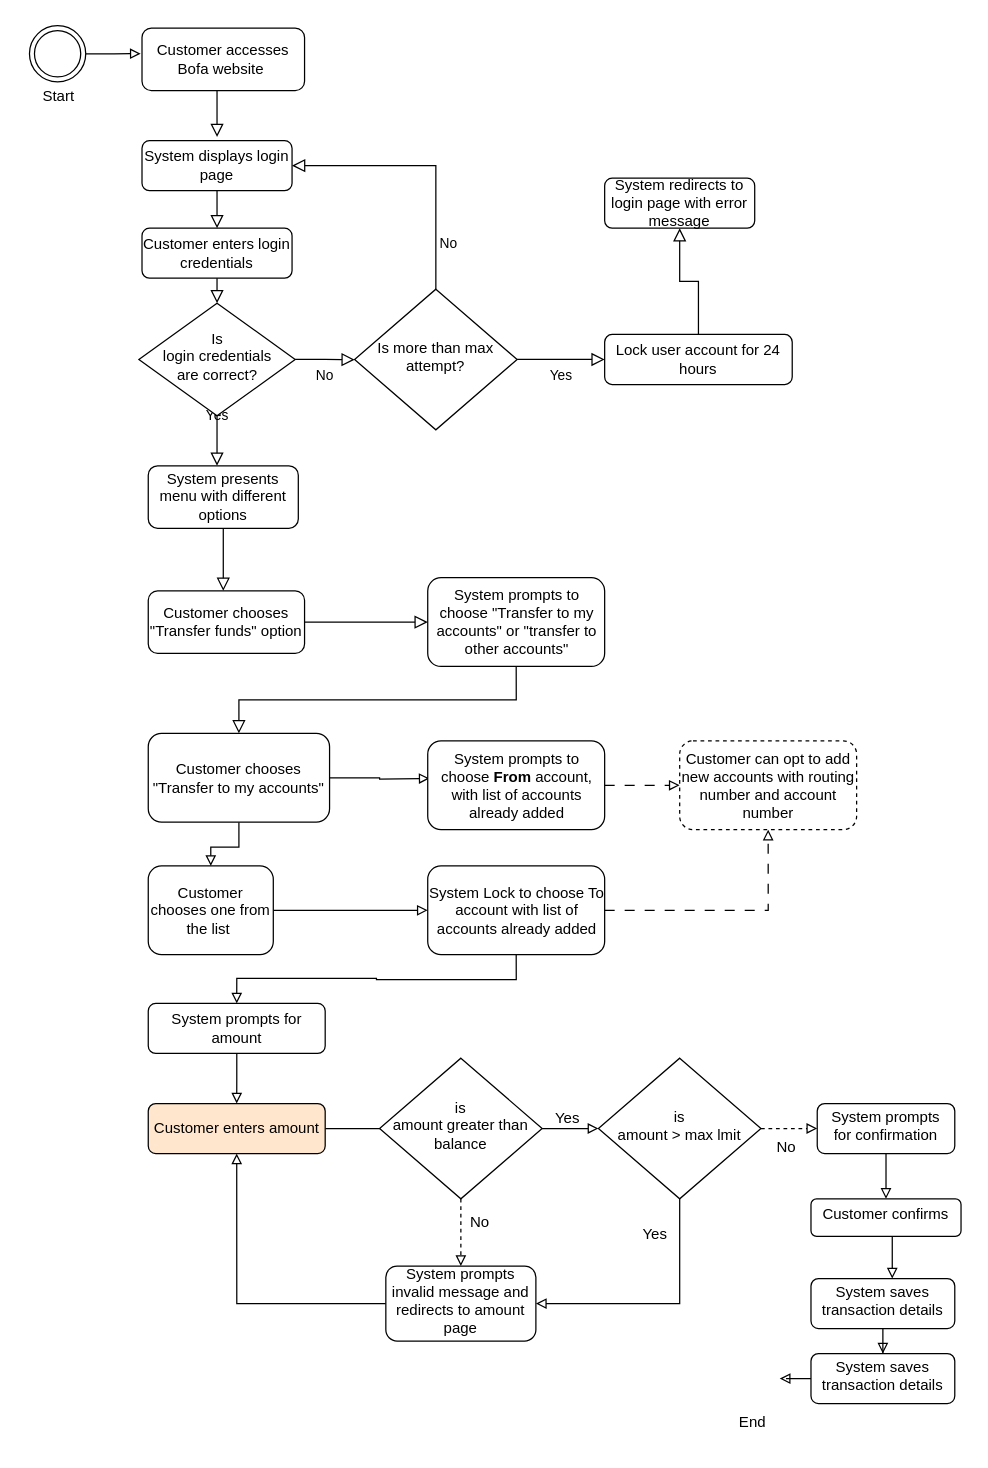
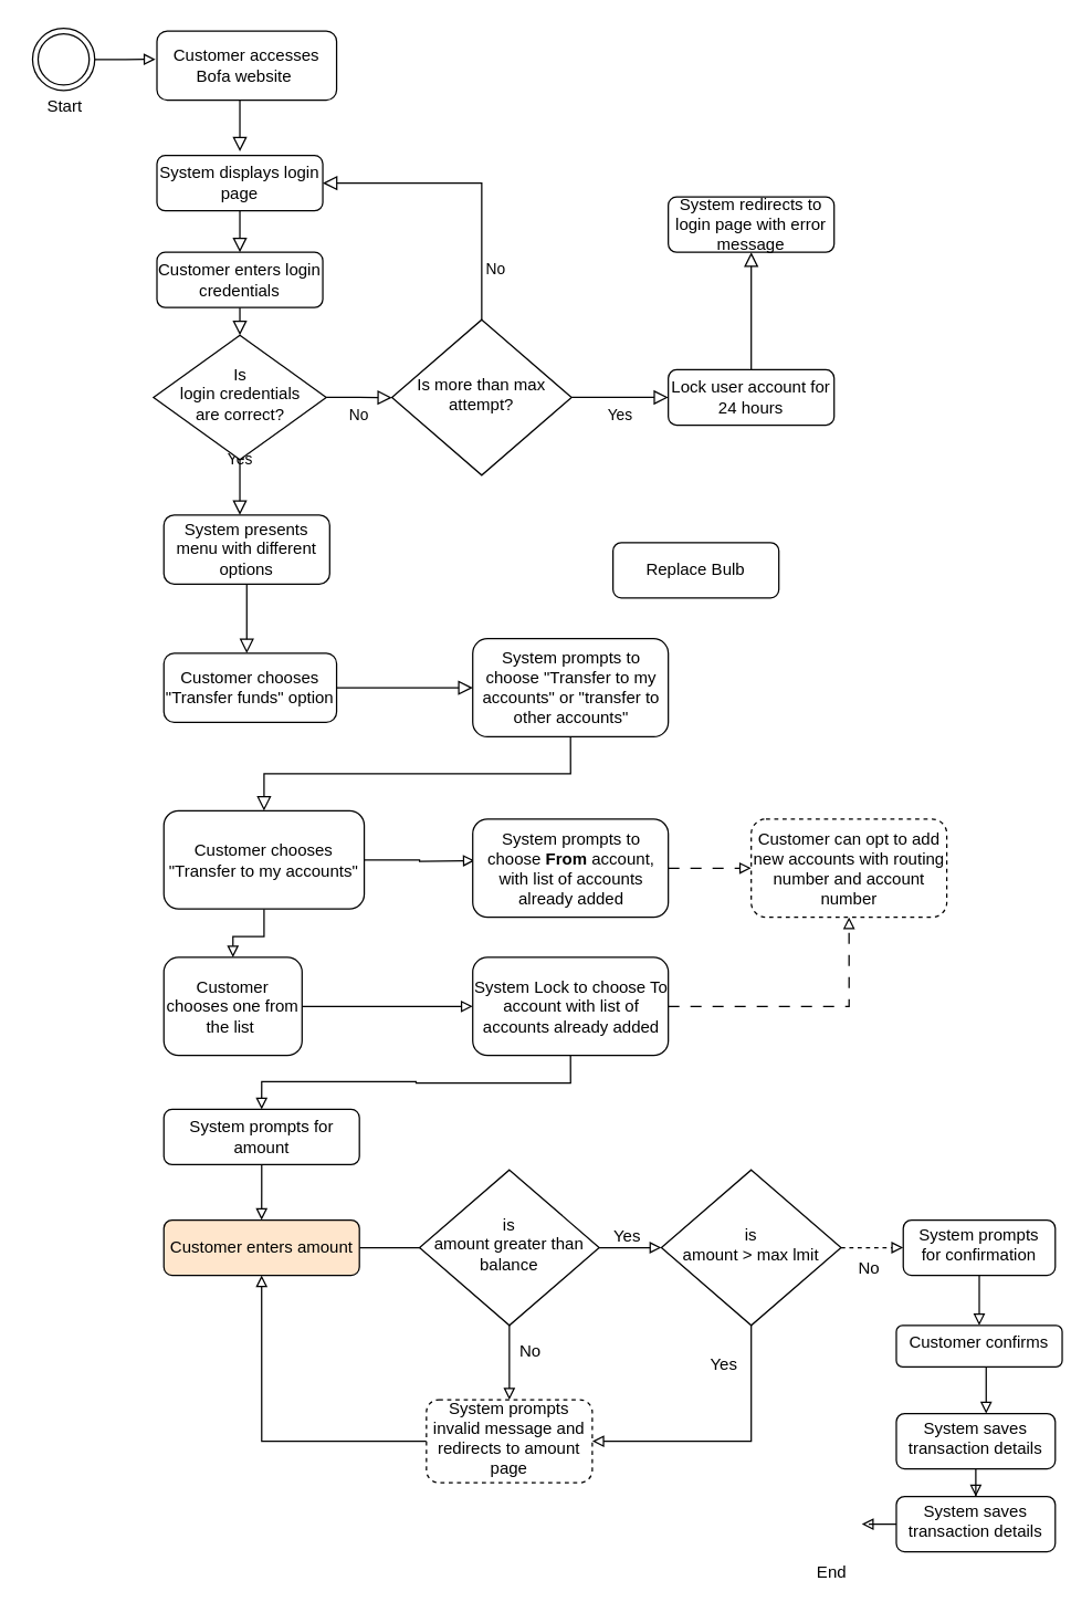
  <mxCell id="0" />
  <mxCell id="1" parent="0" />
  <mxCell id="2" value="" style="rounded=0;html=1;jettySize=auto;orthogonalLoop=1;fontSize=11;endArrow=block;endFill=0;endSize=8;strokeWidth=1;shadow=0;labelBackgroundColor=none;edgeStyle=orthogonalEdgeStyle;" parent="1" edge="1"><mxGeometry relative="1" as="geometry"><mxPoint x="173" y="72" as="sourcePoint" /><mxPoint x="173" y="109" as="targetPoint" /></mxGeometry></mxCell>
  <mxCell id="3" value="Customer accesses Bofa website&amp;nbsp;" style="rounded=1;whiteSpace=wrap;html=1;fontSize=12;glass=0;strokeWidth=1;shadow=0;" parent="1" vertex="1"><mxGeometry x="113" y="22" width="130" height="50" as="geometry" /></mxCell>
  <mxCell id="4" value="Yes" style="rounded=0;html=1;jettySize=auto;orthogonalLoop=1;fontSize=11;endArrow=block;endFill=0;endSize=8;strokeWidth=1;shadow=0;labelBackgroundColor=none;edgeStyle=orthogonalEdgeStyle;entryX=0.5;entryY=0;entryDx=0;entryDy=0;" parent="1" source="5" edge="1"><mxGeometry y="20" relative="1" as="geometry"><mxPoint as="offset" /><mxPoint x="173" y="372" as="targetPoint" /></mxGeometry></mxCell>
  <mxCell id="5" value="Is &lt;br&gt;login credentials&lt;br&gt;are correct?" style="rhombus;whiteSpace=wrap;html=1;shadow=0;fontFamily=Helvetica;fontSize=12;align=center;strokeWidth=1;spacing=6;spacingTop=-4;" parent="1" vertex="1"><mxGeometry x="110.5" y="242" width="125" height="90" as="geometry" /></mxCell>
- <mxCell id="6" value="Lock user account for 24 hours" style="rounded=1;whiteSpace=wrap;html=1;fontSize=12;glass=0;strokeWidth=1;shadow=0;" parent="1" vertex="1"><mxGeometry x="483" y="267" width="150" height="40" as="geometry" /></mxCell>
+ <mxCell id="6" value="Lock user account for 24 hours" style="rounded=1;whiteSpace=wrap;html=1;fontSize=12;glass=0;strokeWidth=1;shadow=0;" parent="1" vertex="1"><mxGeometry x="483" y="267" width="120" height="40" as="geometry" /></mxCell>
  <mxCell id="7" value="Customer chooses &quot;Transfer funds&quot; option" style="rounded=1;whiteSpace=wrap;html=1;fontSize=12;glass=0;strokeWidth=1;shadow=0;" parent="1" vertex="1"><mxGeometry x="118" y="472" width="125" height="50" as="geometry" /></mxCell>
+ <mxCell id="8" value="Replace Bulb" style="rounded=1;whiteSpace=wrap;html=1;fontSize=12;glass=0;strokeWidth=1;shadow=0;" parent="1" vertex="1"><mxGeometry x="443" y="392" width="120" height="40" as="geometry" /></mxCell>
  <mxCell id="9" value="Is more than max attempt?" style="rhombus;whiteSpace=wrap;html=1;shadow=0;fontFamily=Helvetica;fontSize=12;align=center;strokeWidth=1;spacing=6;spacingTop=-4;" vertex="1" parent="1"><mxGeometry x="283" y="230.75" width="130" height="112.5" as="geometry" /></mxCell>
  <mxCell id="10" value="System displays login page" style="rounded=1;whiteSpace=wrap;html=1;fontSize=12;glass=0;strokeWidth=1;shadow=0;" vertex="1" parent="1"><mxGeometry x="113" y="112" width="120" height="40" as="geometry" /></mxCell>
  <mxCell id="11" value="Customer enters login credentials" style="rounded=1;whiteSpace=wrap;html=1;fontSize=12;glass=0;strokeWidth=1;shadow=0;" vertex="1" parent="1"><mxGeometry x="113" y="182" width="120" height="40" as="geometry" /></mxCell>
  <mxCell id="12" value="" style="rounded=0;html=1;jettySize=auto;orthogonalLoop=1;fontSize=11;endArrow=block;endFill=0;endSize=8;strokeWidth=1;shadow=0;labelBackgroundColor=none;edgeStyle=orthogonalEdgeStyle;exitX=0.5;exitY=1;exitDx=0;exitDy=0;entryX=0.5;entryY=0;entryDx=0;entryDy=0;" edge="1" parent="1" source="10" target="11"><mxGeometry relative="1" as="geometry"><mxPoint x="175" y="152" as="sourcePoint" /><mxPoint x="173" y="152" as="targetPoint" /></mxGeometry></mxCell>
  <mxCell id="13" value="" style="rounded=0;html=1;jettySize=auto;orthogonalLoop=1;fontSize=11;endArrow=block;endFill=0;endSize=8;strokeWidth=1;shadow=0;labelBackgroundColor=none;edgeStyle=orthogonalEdgeStyle;exitX=0.5;exitY=1;exitDx=0;exitDy=0;" edge="1" parent="1" source="11"><mxGeometry relative="1" as="geometry"><mxPoint x="183" y="142" as="sourcePoint" /><mxPoint x="173" y="242" as="targetPoint" /></mxGeometry></mxCell>
  <mxCell id="14" value="No" style="rounded=0;html=1;jettySize=auto;orthogonalLoop=1;fontSize=11;endArrow=block;endFill=0;endSize=8;strokeWidth=1;shadow=0;labelBackgroundColor=none;edgeStyle=orthogonalEdgeStyle;exitX=1;exitY=0.5;exitDx=0;exitDy=0;verticalAlign=top;" edge="1" parent="1" source="5" target="9"><mxGeometry relative="1" as="geometry"><mxPoint x="247" y="142" as="sourcePoint" /><mxPoint x="247" y="182" as="targetPoint" /><Array as="points" /></mxGeometry></mxCell>
  <mxCell id="15" value="Yes" style="rounded=0;html=1;jettySize=auto;orthogonalLoop=1;fontSize=11;endArrow=block;endFill=0;endSize=8;strokeWidth=1;shadow=0;labelBackgroundColor=none;edgeStyle=orthogonalEdgeStyle;exitX=1;exitY=0.5;exitDx=0;exitDy=0;entryX=0;entryY=0.5;entryDx=0;entryDy=0;verticalAlign=top;" edge="1" parent="1" source="9" target="6"><mxGeometry relative="1" as="geometry"><mxPoint x="193" y="152" as="sourcePoint" /><mxPoint x="543" y="282" as="targetPoint" /></mxGeometry></mxCell>
  <mxCell id="16" value="No" style="rounded=0;html=1;jettySize=auto;orthogonalLoop=1;fontSize=11;endArrow=block;endFill=0;endSize=8;strokeWidth=1;shadow=0;labelBackgroundColor=none;edgeStyle=orthogonalEdgeStyle;entryX=1;entryY=0.5;entryDx=0;entryDy=0;verticalAlign=bottom;exitX=0.5;exitY=0;exitDx=0;exitDy=0;" edge="1" parent="1" source="9" target="10"><mxGeometry x="-0.735" y="-10" relative="1" as="geometry"><mxPoint x="343" y="231" as="sourcePoint" /><mxPoint x="203" y="202" as="targetPoint" /><Array as="points"><mxPoint x="348" y="132" /></Array><mxPoint as="offset" /></mxGeometry></mxCell>
  <mxCell id="17" value="" style="rounded=0;html=1;jettySize=auto;orthogonalLoop=1;fontSize=11;endArrow=block;endFill=0;endSize=8;strokeWidth=1;shadow=0;labelBackgroundColor=none;edgeStyle=orthogonalEdgeStyle;entryX=0.5;entryY=1;entryDx=0;entryDy=0;exitX=0.5;exitY=0;exitDx=0;exitDy=0;" edge="1" parent="1" source="6" target="18"><mxGeometry relative="1" as="geometry"><mxPoint x="543" y="262" as="sourcePoint" /><mxPoint x="603" y="142" as="targetPoint" /><Array as="points" /></mxGeometry></mxCell>
  <mxCell id="18" value="System redirects to login page with error message" style="rounded=1;whiteSpace=wrap;html=1;fontSize=12;glass=0;strokeWidth=1;shadow=0;" vertex="1" parent="1"><mxGeometry x="483" y="142" width="120" height="40" as="geometry" /></mxCell>
  <mxCell id="19" value="System presents menu with different options" style="rounded=1;whiteSpace=wrap;html=1;fontSize=12;glass=0;strokeWidth=1;shadow=0;" vertex="1" parent="1"><mxGeometry x="118" y="372" width="120" height="50" as="geometry" /></mxCell>
  <mxCell id="20" value="" style="rounded=0;html=1;jettySize=auto;orthogonalLoop=1;fontSize=11;endArrow=block;endFill=0;endSize=8;strokeWidth=1;shadow=0;labelBackgroundColor=none;edgeStyle=orthogonalEdgeStyle;exitX=0.5;exitY=1;exitDx=0;exitDy=0;" edge="1" parent="1" source="19"><mxGeometry y="20" relative="1" as="geometry"><mxPoint as="offset" /><mxPoint x="183" y="342" as="sourcePoint" /><mxPoint x="178" y="472" as="targetPoint" /></mxGeometry></mxCell>
  <mxCell id="21" value="System prompts to choose &quot;Transfer to my accounts&quot; or &quot;transfer to other accounts&quot;" style="rounded=1;whiteSpace=wrap;html=1;fontSize=12;glass=0;strokeWidth=1;shadow=0;" vertex="1" parent="1"><mxGeometry x="341.5" y="461.5" width="141.5" height="71" as="geometry" /></mxCell>
  <mxCell id="22" value="" style="rounded=0;html=1;jettySize=auto;orthogonalLoop=1;fontSize=11;endArrow=block;endFill=0;endSize=8;strokeWidth=1;shadow=0;labelBackgroundColor=none;edgeStyle=orthogonalEdgeStyle;exitX=1;exitY=0.5;exitDx=0;exitDy=0;entryX=0;entryY=0.5;entryDx=0;entryDy=0;" edge="1" parent="1" source="7" target="21"><mxGeometry y="20" relative="1" as="geometry"><mxPoint as="offset" /><mxPoint x="172.5" y="522" as="sourcePoint" /><mxPoint x="373" y="522" as="targetPoint" /></mxGeometry></mxCell>
  <mxCell id="23" value="" style="rounded=0;html=1;jettySize=auto;orthogonalLoop=1;fontSize=11;endArrow=block;endFill=0;endSize=8;strokeWidth=1;shadow=0;labelBackgroundColor=none;edgeStyle=orthogonalEdgeStyle;exitX=0.5;exitY=1;exitDx=0;exitDy=0;entryX=0.5;entryY=0;entryDx=0;entryDy=0;" edge="1" parent="1" source="21" target="26"><mxGeometry y="20" relative="1" as="geometry"><mxPoint as="offset" /><mxPoint x="188" y="432" as="sourcePoint" /><mxPoint x="178" y="692" as="targetPoint" /></mxGeometry></mxCell>
  <mxCell id="24" style="edgeStyle=orthogonalEdgeStyle;rounded=0;orthogonalLoop=1;jettySize=auto;html=1;endArrow=block;endFill=0;exitX=0.5;exitY=1;exitDx=0;exitDy=0;entryX=0.5;entryY=0;entryDx=0;entryDy=0;" edge="1" parent="1" source="26" target="31"><mxGeometry relative="1" as="geometry"><mxPoint x="412" y="682" as="targetPoint" /></mxGeometry></mxCell>
  <mxCell id="25" style="edgeStyle=orthogonalEdgeStyle;rounded=0;orthogonalLoop=1;jettySize=auto;html=1;endArrow=block;endFill=0;exitX=1;exitY=0.5;exitDx=0;exitDy=0;" edge="1" parent="1" source="26"><mxGeometry relative="1" as="geometry"><mxPoint x="343" y="622" as="targetPoint" /></mxGeometry></mxCell>
  <mxCell id="26" value="Customer chooses &quot;Transfer to my accounts&quot;" style="rounded=1;whiteSpace=wrap;html=1;fontSize=12;glass=0;strokeWidth=1;shadow=0;" vertex="1" parent="1"><mxGeometry x="118" y="586" width="145" height="71" as="geometry" /></mxCell>
  <mxCell id="27" style="edgeStyle=orthogonalEdgeStyle;rounded=0;orthogonalLoop=1;jettySize=auto;html=1;exitX=1;exitY=0.5;exitDx=0;exitDy=0;endArrow=block;endFill=0;dashed=1;dashPattern=8 8;entryX=0;entryY=0.5;entryDx=0;entryDy=0;" edge="1" parent="1" source="28" target="34"><mxGeometry relative="1" as="geometry"><mxPoint x="513" y="727.524" as="targetPoint" /></mxGeometry></mxCell>
  <mxCell id="28" value="System prompts to choose &lt;b&gt;From&lt;/b&gt; account, with list of accounts already added" style="rounded=1;whiteSpace=wrap;html=1;fontSize=12;glass=0;strokeWidth=1;shadow=0;" vertex="1" parent="1"><mxGeometry x="341.5" y="592" width="141.5" height="71" as="geometry" /></mxCell>
  <mxCell id="29" style="edgeStyle=orthogonalEdgeStyle;rounded=0;orthogonalLoop=1;jettySize=auto;html=1;exitX=1;exitY=0.5;exitDx=0;exitDy=0;endArrow=block;endFill=0;" edge="1" parent="1" source="31" target="33"><mxGeometry relative="1" as="geometry" /></mxCell>
  <mxCell id="30" style="edgeStyle=orthogonalEdgeStyle;rounded=0;orthogonalLoop=1;jettySize=auto;html=1;exitX=0.5;exitY=1;exitDx=0;exitDy=0;entryX=0.5;entryY=0;entryDx=0;entryDy=0;endArrow=block;endFill=0;" edge="1" parent="1" source="33" target="36"><mxGeometry relative="1" as="geometry" /></mxCell>
  <mxCell id="31" value="Customer chooses one from the list&amp;nbsp;" style="rounded=1;whiteSpace=wrap;html=1;fontSize=12;glass=0;strokeWidth=1;shadow=0;" vertex="1" parent="1"><mxGeometry x="118" y="692" width="100" height="71" as="geometry" /></mxCell>
  <mxCell id="32" style="edgeStyle=orthogonalEdgeStyle;rounded=0;orthogonalLoop=1;jettySize=auto;html=1;endArrow=block;endFill=0;dashed=1;dashPattern=8 8;entryX=0.5;entryY=1;entryDx=0;entryDy=0;exitX=1;exitY=0.5;exitDx=0;exitDy=0;" edge="1" parent="1" source="33" target="34"><mxGeometry relative="1" as="geometry"><mxPoint x="574.143" y="742" as="targetPoint" /><mxPoint x="624" y="802" as="sourcePoint" /><Array as="points"><mxPoint x="614" y="728" /></Array></mxGeometry></mxCell>
  <mxCell id="33" value="System Lock to choose To account with list of accounts already added" style="rounded=1;whiteSpace=wrap;html=1;fontSize=12;glass=0;strokeWidth=1;shadow=0;" vertex="1" parent="1"><mxGeometry x="341.5" y="692" width="141.5" height="71" as="geometry" /></mxCell>
  <mxCell id="34" value="Customer can opt to add new accounts with routing number and account number" style="rounded=1;whiteSpace=wrap;html=1;fontSize=12;glass=0;strokeWidth=1;shadow=0;dashed=1;" vertex="1" parent="1"><mxGeometry x="543" y="592" width="141.5" height="71" as="geometry" /></mxCell>
  <mxCell id="35" style="edgeStyle=orthogonalEdgeStyle;rounded=0;orthogonalLoop=1;jettySize=auto;html=1;endArrow=block;endFill=0;entryX=0.5;entryY=0;entryDx=0;entryDy=0;" edge="1" parent="1" source="36" target="38"><mxGeometry relative="1" as="geometry"><mxPoint x="188.75" y="892" as="targetPoint" /></mxGeometry></mxCell>
  <mxCell id="36" value="System prompts for amount" style="rounded=1;whiteSpace=wrap;html=1;fontSize=12;glass=0;strokeWidth=1;shadow=0;" vertex="1" parent="1"><mxGeometry x="118" y="802" width="141.5" height="40" as="geometry" /></mxCell>
  <mxCell id="37" style="edgeStyle=orthogonalEdgeStyle;rounded=0;orthogonalLoop=1;jettySize=auto;html=1;exitX=1;exitY=0.5;exitDx=0;exitDy=0;endArrow=block;endFill=0;entryX=0;entryY=0.5;entryDx=0;entryDy=0;" edge="1" parent="1" source="38"><mxGeometry relative="1" as="geometry"><mxPoint x="341.5" y="902" as="targetPoint" /></mxGeometry></mxCell>
  <mxCell id="38" value="Customer enters amount" style="rounded=1;whiteSpace=wrap;html=1;fontSize=12;glass=0;strokeWidth=1;shadow=0;fillColor=#ffe6cc;" vertex="1" parent="1"><mxGeometry x="118" y="882" width="141.5" height="40" as="geometry" /></mxCell>
  <mxCell id="39" style="edgeStyle=orthogonalEdgeStyle;rounded=0;orthogonalLoop=1;jettySize=auto;html=1;exitX=0.5;exitY=1;exitDx=0;exitDy=0;endArrow=block;endFill=0;" edge="1" parent="1"><mxGeometry relative="1" as="geometry"><mxPoint x="412.25" y="922" as="sourcePoint" /><mxPoint x="412.286" y="922" as="targetPoint" /></mxGeometry></mxCell>
  <mxCell id="40" value="" style="edgeStyle=orthogonalEdgeStyle;rounded=0;orthogonalLoop=1;jettySize=auto;html=1;endArrow=block;endFill=0;" edge="1" parent="1" source="42" target="45"><mxGeometry relative="1" as="geometry" /></mxCell>
- <mxCell id="41" style="edgeStyle=orthogonalEdgeStyle;rounded=0;orthogonalLoop=1;jettySize=auto;html=1;entryX=0.5;entryY=0;entryDx=0;entryDy=0;endArrow=block;endFill=0;dashed=1;" edge="1" parent="1" source="42" target="50"><mxGeometry relative="1" as="geometry" /></mxCell>
+ <mxCell id="41" style="edgeStyle=orthogonalEdgeStyle;rounded=0;orthogonalLoop=1;jettySize=auto;html=1;entryX=0.5;entryY=0;entryDx=0;entryDy=0;endArrow=block;endFill=0;" edge="1" parent="1" source="42" target="50"><mxGeometry relative="1" as="geometry" /></mxCell>
  <mxCell id="42" value="is&lt;br&gt;amount greater than balance" style="rhombus;whiteSpace=wrap;html=1;shadow=0;fontFamily=Helvetica;fontSize=12;align=center;strokeWidth=1;spacing=6;spacingTop=-4;" vertex="1" parent="1"><mxGeometry x="303" y="845.75" width="130" height="112.5" as="geometry" /></mxCell>
  <mxCell id="43" style="edgeStyle=orthogonalEdgeStyle;rounded=0;orthogonalLoop=1;jettySize=auto;html=1;entryX=1;entryY=0.5;entryDx=0;entryDy=0;endArrow=block;endFill=0;exitX=0.5;exitY=1;exitDx=0;exitDy=0;" edge="1" parent="1" source="45" target="50"><mxGeometry relative="1" as="geometry"><Array as="points"><mxPoint x="543" y="1042" /></Array></mxGeometry></mxCell>
  <mxCell id="44" style="edgeStyle=orthogonalEdgeStyle;rounded=0;orthogonalLoop=1;jettySize=auto;html=1;exitX=1;exitY=0.5;exitDx=0;exitDy=0;entryX=0;entryY=0.5;entryDx=0;entryDy=0;endArrow=block;endFill=0;dashed=1;" edge="1" parent="1" source="45" target="48"><mxGeometry relative="1" as="geometry" /></mxCell>
  <mxCell id="45" value="is&lt;br&gt;amount &amp;gt; max lmit" style="rhombus;whiteSpace=wrap;html=1;shadow=0;fontFamily=Helvetica;fontSize=12;align=center;strokeWidth=1;spacing=6;spacingTop=-4;" vertex="1" parent="1"><mxGeometry x="478" y="845.75" width="130" height="112.5" as="geometry" /></mxCell>
  <mxCell id="46" value="Yes" style="text;html=1;align=center;verticalAlign=middle;resizable=0;points=[];autosize=1;strokeColor=none;fillColor=none;" vertex="1" parent="1"><mxGeometry x="433" y="879" width="40" height="30" as="geometry" /></mxCell>
  <mxCell id="47" style="edgeStyle=orthogonalEdgeStyle;rounded=0;orthogonalLoop=1;jettySize=auto;html=1;exitX=0.5;exitY=1;exitDx=0;exitDy=0;endArrow=block;endFill=0;" edge="1" parent="1" source="48" target="52"><mxGeometry relative="1" as="geometry" /></mxCell>
  <mxCell id="48" value="System prompts for confirmation" style="rounded=1;whiteSpace=wrap;html=1;shadow=0;strokeWidth=1;spacing=6;spacingTop=-4;" vertex="1" parent="1"><mxGeometry x="653" y="882" width="110" height="40" as="geometry" /></mxCell>
  <mxCell id="49" style="edgeStyle=orthogonalEdgeStyle;rounded=0;orthogonalLoop=1;jettySize=auto;html=1;entryX=0.5;entryY=1;entryDx=0;entryDy=0;endArrow=block;endFill=0;" edge="1" parent="1" source="50" target="38"><mxGeometry relative="1" as="geometry" /></mxCell>
- <mxCell id="50" value="System prompts invalid message and redirects to amount page" style="whiteSpace=wrap;html=1;shadow=0;strokeWidth=1;spacing=6;spacingTop=-4;rounded=1;" vertex="1" parent="1"><mxGeometry x="308" y="1012" width="120" height="60" as="geometry" /></mxCell>
+ <mxCell id="50" value="System prompts invalid message and redirects to amount page" style="whiteSpace=wrap;html=1;shadow=0;strokeWidth=1;spacing=6;spacingTop=-4;rounded=1;dashed=1;" vertex="1" parent="1"><mxGeometry x="308" y="1012" width="120" height="60" as="geometry" /></mxCell>
  <mxCell id="51" style="edgeStyle=orthogonalEdgeStyle;rounded=0;orthogonalLoop=1;jettySize=auto;html=1;exitX=0.5;exitY=1;exitDx=0;exitDy=0;endArrow=block;endFill=0;" edge="1" parent="1" source="52"><mxGeometry relative="1" as="geometry"><mxPoint x="713" y="1022" as="targetPoint" /></mxGeometry></mxCell>
  <mxCell id="52" value="Customer confirms" style="whiteSpace=wrap;html=1;rounded=1;shadow=0;strokeWidth=1;spacing=6;spacingTop=-4;" vertex="1" parent="1"><mxGeometry x="648" y="958.25" width="120" height="30" as="geometry" /></mxCell>
  <mxCell id="53" style="edgeStyle=orthogonalEdgeStyle;rounded=0;orthogonalLoop=1;jettySize=auto;html=1;exitX=0.5;exitY=1;exitDx=0;exitDy=0;endArrow=block;endFill=0;" edge="1" parent="1" source="48" target="48"><mxGeometry relative="1" as="geometry" /></mxCell>
  <mxCell id="54" value="Yes" style="text;html=1;align=center;verticalAlign=middle;resizable=0;points=[];autosize=1;strokeColor=none;fillColor=none;" vertex="1" parent="1"><mxGeometry x="503" y="972" width="40" height="30" as="geometry" /></mxCell>
  <mxCell id="55" value="No" style="text;html=1;align=center;verticalAlign=middle;resizable=0;points=[];autosize=1;strokeColor=none;fillColor=none;" vertex="1" parent="1"><mxGeometry x="363" y="962" width="40" height="30" as="geometry" /></mxCell>
  <mxCell id="56" value="No" style="text;html=1;align=center;verticalAlign=middle;resizable=0;points=[];autosize=1;strokeColor=none;fillColor=none;" vertex="1" parent="1"><mxGeometry x="608" y="902" width="40" height="30" as="geometry" /></mxCell>
  <mxCell id="57" style="edgeStyle=orthogonalEdgeStyle;rounded=0;orthogonalLoop=1;jettySize=auto;html=1;entryX=0.5;entryY=0;entryDx=0;entryDy=0;endArrow=block;endFill=0;" edge="1" parent="1" source="58" target="60"><mxGeometry relative="1" as="geometry" /></mxCell>
  <mxCell id="58" value="System saves transaction details" style="whiteSpace=wrap;html=1;rounded=1;shadow=0;strokeWidth=1;spacing=6;spacingTop=-4;" vertex="1" parent="1"><mxGeometry x="648" y="1022" width="115" height="40" as="geometry" /></mxCell>
  <mxCell id="59" style="edgeStyle=orthogonalEdgeStyle;rounded=0;orthogonalLoop=1;jettySize=auto;html=1;endArrow=block;endFill=0;" edge="1" parent="1" source="60"><mxGeometry relative="1" as="geometry"><mxPoint x="623" y="1102" as="targetPoint" /></mxGeometry></mxCell>
  <mxCell id="60" value="System saves transaction details" style="whiteSpace=wrap;html=1;rounded=1;shadow=0;strokeWidth=1;spacing=6;spacingTop=-4;" vertex="1" parent="1"><mxGeometry x="648" y="1082" width="115" height="40" as="geometry" /></mxCell>
  <mxCell id="61" value="" style="shape=image;html=1;verticalAlign=top;verticalLabelPosition=bottom;labelBackgroundColor=#ffffff;imageAspect=0;aspect=fixed;image=https://cdn2.iconfinder.com/data/icons/boxicons-regular-vol-3/24/bx-stop-circle-128.png;rounded=1;dashed=1;" vertex="1" parent="1"><mxGeometry x="573" y="1078" width="48" height="48" as="geometry" /></mxCell>
  <mxCell id="62" style="edgeStyle=orthogonalEdgeStyle;rounded=0;orthogonalLoop=1;jettySize=auto;html=1;entryX=-0.008;entryY=0.408;entryDx=0;entryDy=0;entryPerimeter=0;endArrow=block;endFill=0;" edge="1" parent="1" source="63" target="3"><mxGeometry relative="1" as="geometry" /></mxCell>
  <mxCell id="63" value="" style="ellipse;shape=doubleEllipse;html=1;dashed=0;whitespace=wrap;aspect=fixed;rounded=1;" vertex="1" parent="1"><mxGeometry x="23" y="20" width="45" height="45" as="geometry" /></mxCell>
  <mxCell id="64" value="Start" style="text;html=1;align=center;verticalAlign=middle;resizable=0;points=[];autosize=1;strokeColor=none;fillColor=none;" vertex="1" parent="1"><mxGeometry x="20.5" y="62" width="50" height="30" as="geometry" /></mxCell>
  <mxCell id="65" value="End" style="text;html=1;align=center;verticalAlign=middle;resizable=0;points=[];autosize=1;strokeColor=none;fillColor=none;" vertex="1" parent="1"><mxGeometry x="581" y="1122" width="40" height="30" as="geometry" /></mxCell>
